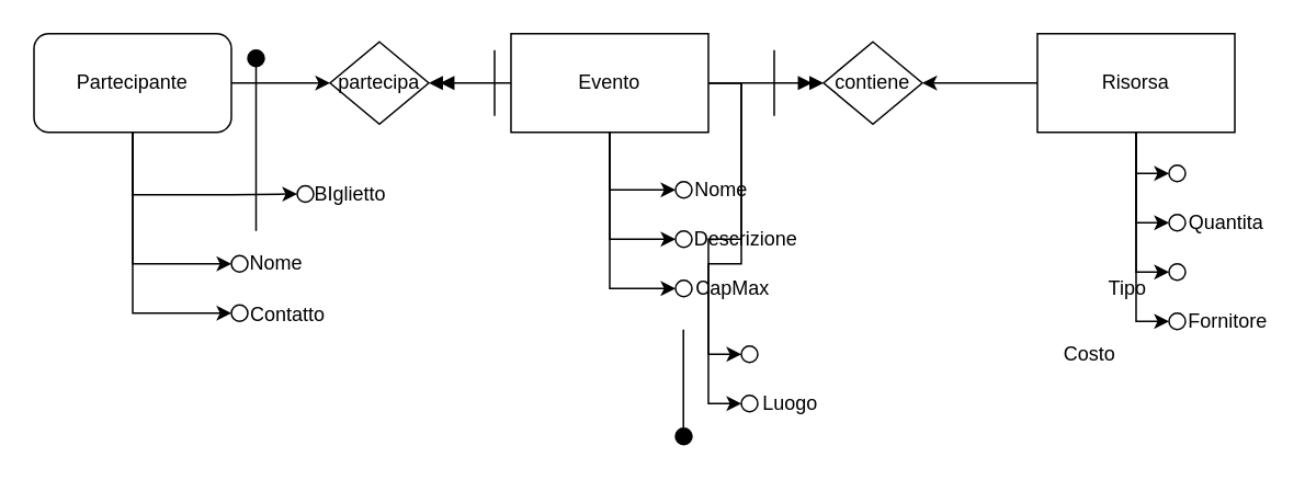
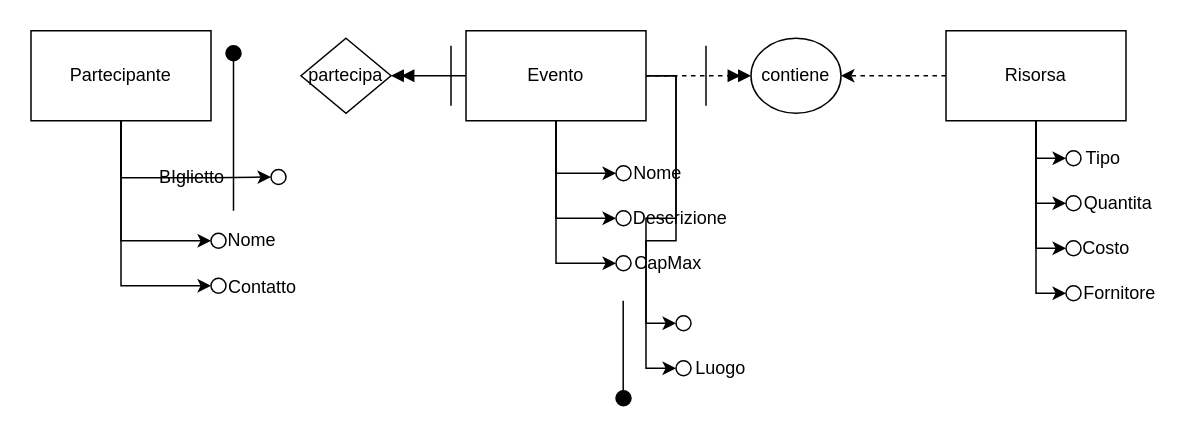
  <mxCell id="0" />
  <mxCell id="1" parent="0" />
  <mxCell id="2" style="edgeStyle=orthogonalEdgeStyle;rounded=0;orthogonalLoop=1;jettySize=auto;html=1;entryX=0;entryY=0.5;entryDx=0;entryDy=0;" parent="1" source="9" target="21" edge="1"><mxGeometry relative="1" as="geometry" /></mxCell>
  <mxCell id="3" style="edgeStyle=orthogonalEdgeStyle;rounded=0;orthogonalLoop=1;jettySize=auto;html=1;entryX=0;entryY=0.5;entryDx=0;entryDy=0;" parent="1" source="9" target="23" edge="1"><mxGeometry relative="1" as="geometry" /></mxCell>
  <mxCell id="4" style="edgeStyle=orthogonalEdgeStyle;rounded=0;orthogonalLoop=1;jettySize=auto;html=1;entryX=0;entryY=0.5;entryDx=0;entryDy=0;" parent="1" source="9" target="25" edge="1"><mxGeometry relative="1" as="geometry" /></mxCell>
  <mxCell id="5" style="edgeStyle=orthogonalEdgeStyle;rounded=0;orthogonalLoop=1;jettySize=auto;html=1;entryX=0;entryY=0.5;entryDx=0;entryDy=0;" parent="1" source="9" target="26" edge="1"><mxGeometry relative="1" as="geometry" /></mxCell>
  <mxCell id="6" style="edgeStyle=orthogonalEdgeStyle;rounded=0;orthogonalLoop=1;jettySize=auto;html=1;entryX=0;entryY=0.5;entryDx=0;entryDy=0;" parent="1" source="9" target="28" edge="1"><mxGeometry relative="1" as="geometry" /></mxCell>
- <mxCell id="7" value="" style="edgeStyle=orthogonalEdgeStyle;rounded=0;orthogonalLoop=1;jettySize=auto;html=1;endArrow=doubleBlock;endFill=1;" parent="1" source="9" target="42" edge="1"><mxGeometry relative="1" as="geometry" /></mxCell>
+ <mxCell id="7" value="" style="edgeStyle=orthogonalEdgeStyle;rounded=0;orthogonalLoop=1;jettySize=auto;html=1;endArrow=doubleBlock;endFill=1;dashed=1;" parent="1" source="9" target="42" edge="1"><mxGeometry relative="1" as="geometry" /></mxCell>
  <mxCell id="8" style="edgeStyle=orthogonalEdgeStyle;rounded=0;orthogonalLoop=1;jettySize=auto;html=1;entryX=1;entryY=0.5;entryDx=0;entryDy=0;endArrow=doubleBlock;endFill=1;" parent="1" source="9" target="43" edge="1"><mxGeometry relative="1" as="geometry" /></mxCell>
  <mxCell id="9" value="Evento" style="rounded=0;whiteSpace=wrap;html=1;" parent="1" vertex="1"><mxGeometry x="310" y="20" width="120" height="60" as="geometry" /></mxCell>
  <mxCell id="10" style="edgeStyle=orthogonalEdgeStyle;rounded=0;orthogonalLoop=1;jettySize=auto;html=1;entryX=0;entryY=0.5;entryDx=0;entryDy=0;" parent="1" source="14" target="30" edge="1"><mxGeometry relative="1" as="geometry"><Array as="points"><mxPoint x="80" y="160" /></Array></mxGeometry></mxCell>
  <mxCell id="11" style="edgeStyle=orthogonalEdgeStyle;rounded=0;orthogonalLoop=1;jettySize=auto;html=1;entryX=0;entryY=0.5;entryDx=0;entryDy=0;" parent="1" source="14" target="32" edge="1"><mxGeometry relative="1" as="geometry"><Array as="points"><mxPoint x="80" y="190" /></Array></mxGeometry></mxCell>
- <mxCell id="12" style="edgeStyle=orthogonalEdgeStyle;rounded=0;orthogonalLoop=1;jettySize=auto;html=1;entryX=0;entryY=0.5;entryDx=0;entryDy=0;" parent="1" source="14" target="43" edge="1"><mxGeometry relative="1" as="geometry" /></mxCell>
  <mxCell id="13" style="edgeStyle=orthogonalEdgeStyle;rounded=0;orthogonalLoop=1;jettySize=auto;html=1;entryX=0;entryY=0.5;entryDx=0;entryDy=0;" parent="1" source="14" target="50" edge="1"><mxGeometry relative="1" as="geometry"><mxPoint x="80" y="130" as="targetPoint" /><Array as="points"><mxPoint x="80" y="118" /><mxPoint x="140" y="118" /></Array></mxGeometry></mxCell>
- <mxCell id="14" value="Partecipante" style="whiteSpace=wrap;html=1;rounded=1;" parent="1" vertex="1"><mxGeometry x="20" y="20" width="120" height="60" as="geometry" /></mxCell>
+ <mxCell id="14" value="Partecipante" style="rounded=0;whiteSpace=wrap;html=1;" parent="1" vertex="1"><mxGeometry x="20" y="20" width="120" height="60" as="geometry" /></mxCell>
  <mxCell id="15" style="edgeStyle=orthogonalEdgeStyle;rounded=0;orthogonalLoop=1;jettySize=auto;html=1;entryX=0;entryY=0.5;entryDx=0;entryDy=0;" parent="1" source="20" target="34" edge="1"><mxGeometry relative="1" as="geometry" /></mxCell>
  <mxCell id="16" style="edgeStyle=orthogonalEdgeStyle;rounded=0;orthogonalLoop=1;jettySize=auto;html=1;entryX=0;entryY=0.5;entryDx=0;entryDy=0;" parent="1" source="20" target="36" edge="1"><mxGeometry relative="1" as="geometry" /></mxCell>
  <mxCell id="17" style="edgeStyle=orthogonalEdgeStyle;rounded=0;orthogonalLoop=1;jettySize=auto;html=1;entryX=0;entryY=0.5;entryDx=0;entryDy=0;" parent="1" source="20" target="38" edge="1"><mxGeometry relative="1" as="geometry" /></mxCell>
  <mxCell id="18" style="edgeStyle=orthogonalEdgeStyle;rounded=0;orthogonalLoop=1;jettySize=auto;html=1;entryX=0;entryY=0.5;entryDx=0;entryDy=0;" parent="1" source="20" target="40" edge="1"><mxGeometry relative="1" as="geometry" /></mxCell>
- <mxCell id="19" style="edgeStyle=orthogonalEdgeStyle;rounded=0;orthogonalLoop=1;jettySize=auto;html=1;endArrow=classic;endFill=1;" parent="1" source="20" target="42" edge="1"><mxGeometry relative="1" as="geometry" /></mxCell>
+ <mxCell id="19" style="edgeStyle=orthogonalEdgeStyle;rounded=0;orthogonalLoop=1;jettySize=auto;html=1;endArrow=classic;endFill=1;dashed=1;" parent="1" source="20" target="42" edge="1"><mxGeometry relative="1" as="geometry" /></mxCell>
  <mxCell id="20" value="Risorsa" style="rounded=0;whiteSpace=wrap;html=1;" parent="1" vertex="1"><mxGeometry x="630" y="20" width="120" height="60" as="geometry" /></mxCell>
  <mxCell id="21" value="" style="ellipse;whiteSpace=wrap;html=1;aspect=fixed;" parent="1" vertex="1"><mxGeometry x="410" y="110" width="10" height="10" as="geometry" /></mxCell>
  <mxCell id="22" value="Nome" style="text;html=1;align=center;verticalAlign=middle;whiteSpace=wrap;rounded=0;" parent="1" vertex="1"><mxGeometry x="423" y="100" width="30" height="30" as="geometry" /></mxCell>
  <mxCell id="23" value="" style="ellipse;whiteSpace=wrap;html=1;aspect=fixed;" parent="1" vertex="1"><mxGeometry x="410" y="140" width="10" height="10" as="geometry" /></mxCell>
  <mxCell id="24" value="Descrizione" style="text;html=1;align=center;verticalAlign=middle;whiteSpace=wrap;rounded=0;" parent="1" vertex="1"><mxGeometry x="423" y="130" width="60" height="30" as="geometry" /></mxCell>
  <mxCell id="25" value="" style="ellipse;whiteSpace=wrap;html=1;aspect=fixed;" parent="1" vertex="1"><mxGeometry x="450" y="210" width="10" height="10" as="geometry" /></mxCell>
  <mxCell id="26" value="" style="ellipse;whiteSpace=wrap;html=1;aspect=fixed;" parent="1" vertex="1"><mxGeometry x="450" y="240" width="10" height="10" as="geometry" /></mxCell>
  <mxCell id="27" value="Luogo" style="text;html=1;align=center;verticalAlign=middle;whiteSpace=wrap;rounded=0;" parent="1" vertex="1"><mxGeometry x="460" y="230" width="40" height="30" as="geometry" /></mxCell>
  <mxCell id="28" value="" style="ellipse;whiteSpace=wrap;html=1;aspect=fixed;" parent="1" vertex="1"><mxGeometry x="410" y="170" width="10" height="10" as="geometry" /></mxCell>
  <mxCell id="29" value="CapMax" style="text;html=1;align=center;verticalAlign=middle;whiteSpace=wrap;rounded=0;" parent="1" vertex="1"><mxGeometry x="420" y="160" width="50" height="30" as="geometry" /></mxCell>
  <mxCell id="30" value="" style="ellipse;whiteSpace=wrap;html=1;aspect=fixed;" parent="1" vertex="1"><mxGeometry x="140" y="155" width="10" height="10" as="geometry" /></mxCell>
  <mxCell id="31" value="Nome" style="text;html=1;align=center;verticalAlign=middle;whiteSpace=wrap;rounded=0;" parent="1" vertex="1"><mxGeometry x="150" y="145" width="35" height="30" as="geometry" /></mxCell>
  <mxCell id="32" value="" style="ellipse;whiteSpace=wrap;html=1;aspect=fixed;" parent="1" vertex="1"><mxGeometry x="140" y="185" width="10" height="10" as="geometry" /></mxCell>
  <mxCell id="33" value="Contatto" style="text;html=1;align=center;verticalAlign=middle;whiteSpace=wrap;rounded=0;" parent="1" vertex="1"><mxGeometry x="152" y="178" width="45" height="25" as="geometry" /></mxCell>
  <mxCell id="34" value="" style="ellipse;whiteSpace=wrap;html=1;aspect=fixed;" parent="1" vertex="1"><mxGeometry x="710" y="100" width="10" height="10" as="geometry" /></mxCell>
- <mxCell id="35" value="Tipo" style="text;html=1;align=center;verticalAlign=middle;whiteSpace=wrap;rounded=0;" parent="1" vertex="1"><mxGeometry x="670" y="160" width="30" height="30" as="geometry" /></mxCell>
+ <mxCell id="35" value="Tipo" style="text;html=1;align=center;verticalAlign=middle;whiteSpace=wrap;rounded=0;" parent="1" vertex="1"><mxGeometry x="720" y="90" width="30" height="30" as="geometry" /></mxCell>
  <mxCell id="36" value="" style="ellipse;whiteSpace=wrap;html=1;aspect=fixed;" parent="1" vertex="1"><mxGeometry x="710" y="130" width="10" height="10" as="geometry" /></mxCell>
  <mxCell id="37" value="Quantita" style="text;html=1;align=center;verticalAlign=middle;whiteSpace=wrap;rounded=0;" parent="1" vertex="1"><mxGeometry x="720" y="120" width="50" height="30" as="geometry" /></mxCell>
  <mxCell id="38" value="" style="ellipse;whiteSpace=wrap;html=1;aspect=fixed;" parent="1" vertex="1"><mxGeometry x="710" y="160" width="10" height="10" as="geometry" /></mxCell>
- <mxCell id="39" value="Costo" style="text;html=1;align=center;verticalAlign=middle;whiteSpace=wrap;rounded=0;" parent="1" vertex="1"><mxGeometry x="647" y="200" width="30" height="30" as="geometry" /></mxCell>
+ <mxCell id="39" value="Costo" style="text;html=1;align=center;verticalAlign=middle;whiteSpace=wrap;rounded=0;" parent="1" vertex="1"><mxGeometry x="722" y="150" width="30" height="30" as="geometry" /></mxCell>
  <mxCell id="40" value="" style="ellipse;whiteSpace=wrap;html=1;aspect=fixed;" parent="1" vertex="1"><mxGeometry x="710" y="190" width="10" height="10" as="geometry" /></mxCell>
  <mxCell id="41" value="Fornitore" style="text;html=1;align=center;verticalAlign=middle;whiteSpace=wrap;rounded=0;" parent="1" vertex="1"><mxGeometry x="721" y="180" width="50" height="30" as="geometry" /></mxCell>
- <mxCell id="42" value="contiene" style="rhombus;whiteSpace=wrap;html=1;" parent="1" vertex="1"><mxGeometry x="500" y="25" width="60" height="50" as="geometry" /></mxCell>
+ <mxCell id="42" value="contiene" style="ellipse;whiteSpace=wrap;html=1;" parent="1" vertex="1"><mxGeometry x="500" y="25" width="60" height="50" as="geometry" /></mxCell>
  <mxCell id="43" value="partecipa" style="rhombus;whiteSpace=wrap;html=1;" parent="1" vertex="1"><mxGeometry x="200" y="25" width="60" height="50" as="geometry" /></mxCell>
  <mxCell id="44" value="" style="endArrow=none;html=1;rounded=0;" parent="1" edge="1"><mxGeometry width="50" height="50" relative="1" as="geometry"><mxPoint x="470" y="70" as="sourcePoint" /><mxPoint x="470" y="30" as="targetPoint" /></mxGeometry></mxCell>
  <mxCell id="45" value="" style="endArrow=none;html=1;rounded=0;" parent="1" edge="1"><mxGeometry width="50" height="50" relative="1" as="geometry"><mxPoint x="300" y="70" as="sourcePoint" /><mxPoint x="300" y="30" as="targetPoint" /></mxGeometry></mxCell>
  <mxCell id="46" value="" style="endArrow=none;html=1;rounded=0;" parent="1" target="47" edge="1"><mxGeometry width="50" height="50" relative="1" as="geometry"><mxPoint x="155" y="140" as="sourcePoint" /><mxPoint x="150" y="40" as="targetPoint" /></mxGeometry></mxCell>
  <mxCell id="47" value="" style="ellipse;whiteSpace=wrap;html=1;aspect=fixed;fillColor=#000000;" parent="1" vertex="1"><mxGeometry x="150" y="30" width="10" height="10" as="geometry" /></mxCell>
  <mxCell id="48" value="" style="endArrow=none;html=1;rounded=0;" parent="1" edge="1"><mxGeometry width="50" height="50" relative="1" as="geometry"><mxPoint x="414.8" y="260" as="sourcePoint" /><mxPoint x="414.8" y="200" as="targetPoint" /></mxGeometry></mxCell>
  <mxCell id="49" value="" style="ellipse;whiteSpace=wrap;html=1;aspect=fixed;fillColor=#000000;" parent="1" vertex="1"><mxGeometry x="410" y="260" width="10" height="10" as="geometry" /></mxCell>
  <mxCell id="50" value="" style="ellipse;whiteSpace=wrap;html=1;aspect=fixed;" parent="1" vertex="1"><mxGeometry x="180" y="112.5" width="10" height="10" as="geometry" /></mxCell>
- <mxCell id="51" value="BIglietto" style="text;html=1;align=center;verticalAlign=middle;whiteSpace=wrap;rounded=0;" parent="1" vertex="1"><mxGeometry x="190" y="105" width="45" height="25" as="geometry" /></mxCell>
+ <mxCell id="51" value="BIglietto" style="text;html=1;align=center;verticalAlign=middle;whiteSpace=wrap;rounded=0;" parent="1" vertex="1"><mxGeometry x="105" y="105" width="45" height="25" as="geometry" /></mxCell>
